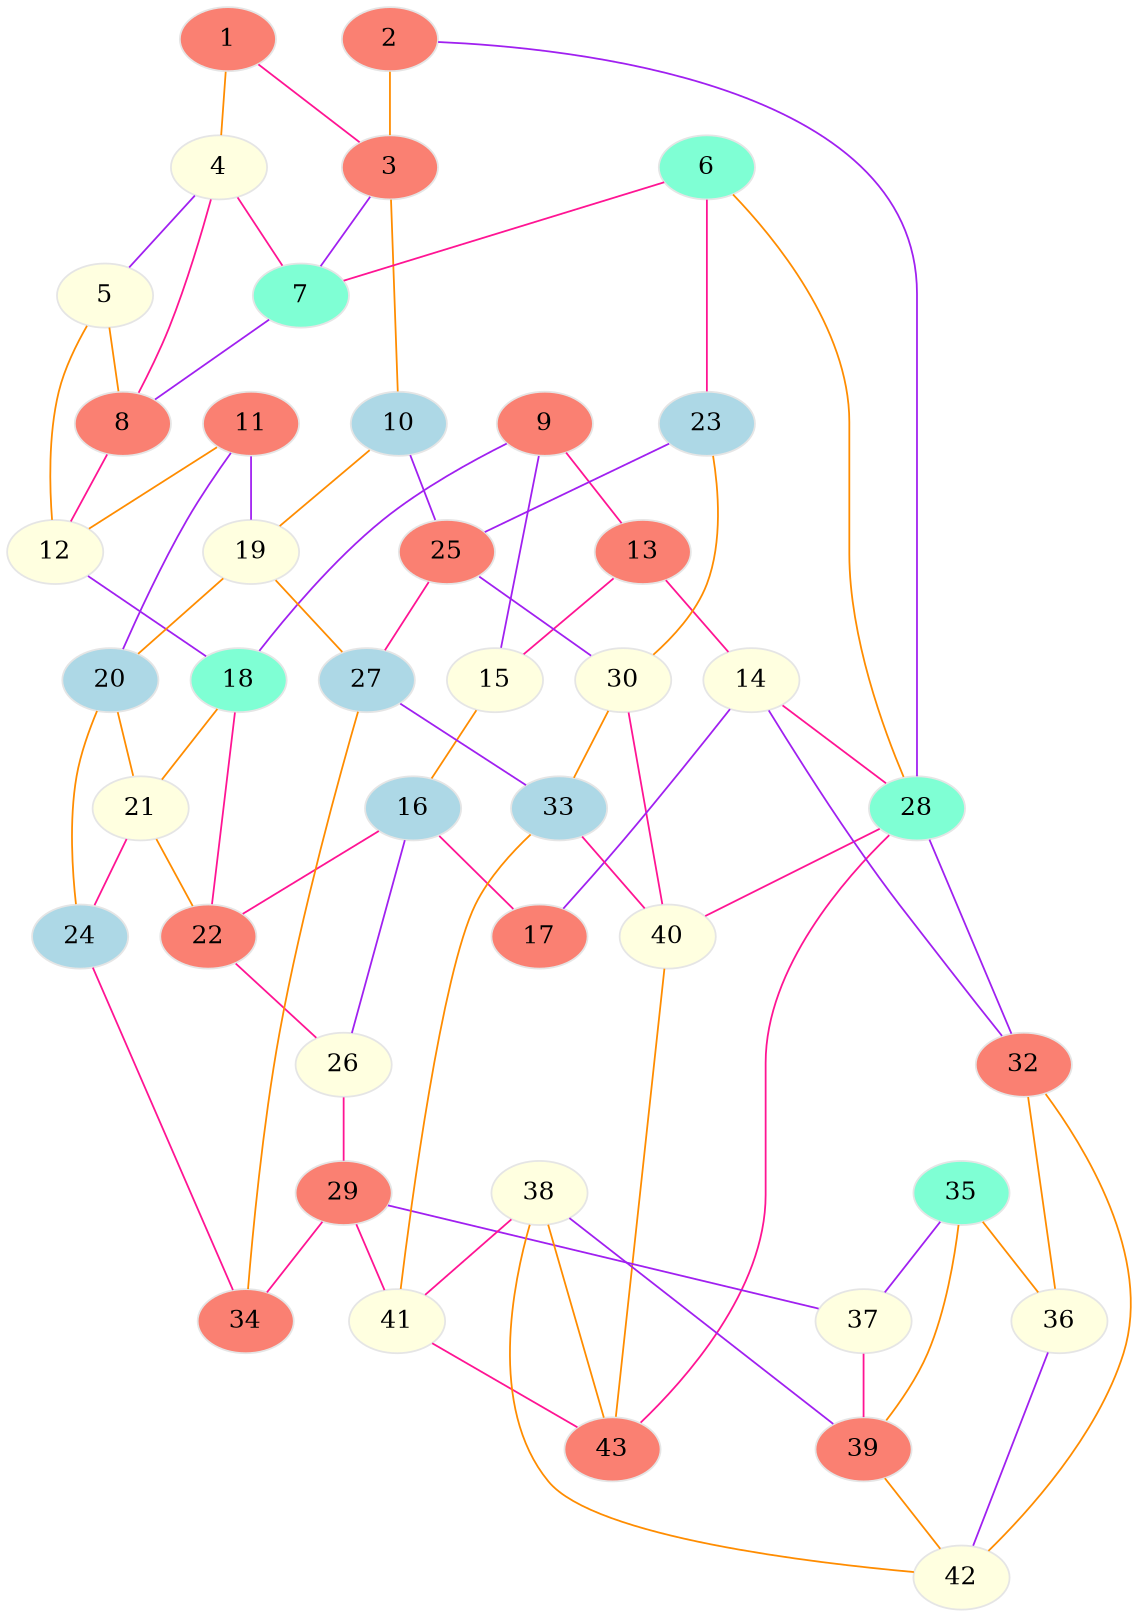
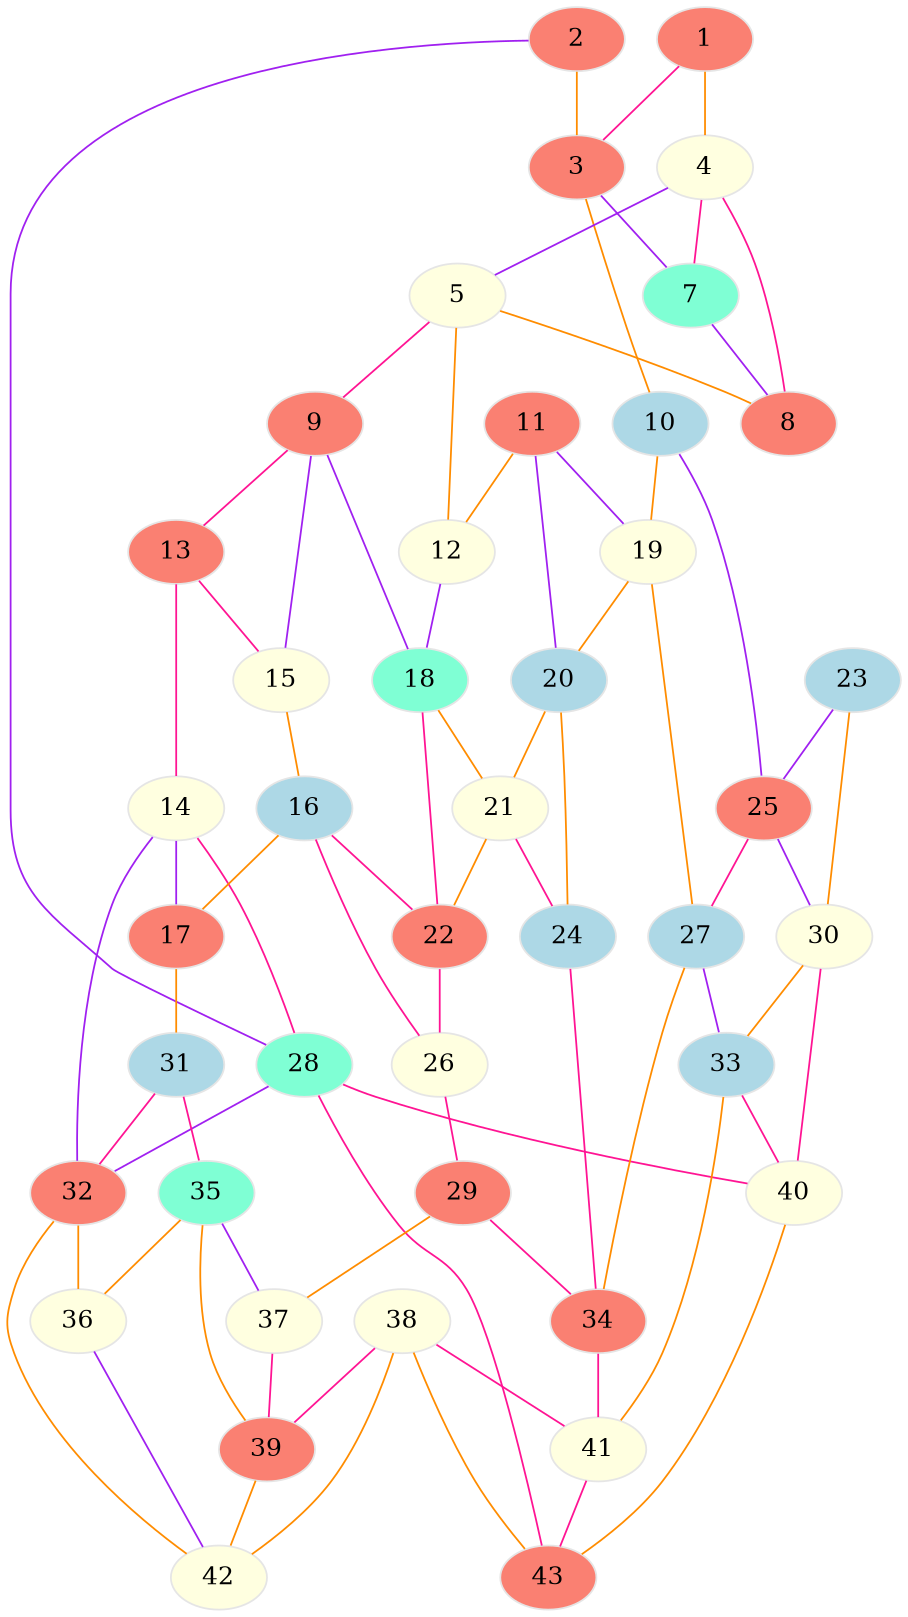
  graph {
    node [color=gray90 fillcolor=salmon style=filled]
    edge [color=deeppink weight=1.0]
    1
    3
    4 [fillcolor=lightyellow]
    7 [fillcolor=aquamarine]
    10 [fillcolor=lightblue]
    5 [fillcolor=lightyellow]
    8
    2
    28 [fillcolor=aquamarine]
    32
    40 [fillcolor=lightyellow]
    43
    9
    12 [fillcolor=lightyellow]
    13
    15 [fillcolor=lightyellow]
    18 [fillcolor=aquamarine]
-   6 [fillcolor=aquamarine]
    23 [fillcolor=lightblue]
    19 [fillcolor=lightyellow]
    25
    30 [fillcolor=lightyellow]
    14 [fillcolor=lightyellow]
    16 [fillcolor=lightblue]
    22
    21 [fillcolor=lightyellow]
    20 [fillcolor=lightblue]
    27 [fillcolor=lightblue]
    11
    24 [fillcolor=lightblue]
    17
+   31 [fillcolor=lightblue]
    36 [fillcolor=lightyellow]
    42 [fillcolor=lightyellow]
    26 [fillcolor=lightyellow]
    29
    35 [fillcolor=aquamarine]
    34
    33 [fillcolor=lightblue]
    41 [fillcolor=lightyellow]
    37 [fillcolor=lightyellow]
    39
    38 [fillcolor=lightyellow]
    1 -- 3
    1 -- 4 [color=darkorange]
    3 -- 7 [color=purple]
    3 -- 10 [color=darkorange]
    4 -- 7
    4 -- 5 [color=purple]
    4 -- 8
    7 -- 8 [color=purple]
    10 -- 19 [color=darkorange]
    10 -- 25 [color=purple]
    5 -- 8 [color=darkorange]
+   5 -- 9
    5 -- 12 [color=darkorange]
-   8 -- 12
    2 -- 3 [color=darkorange weight=2.0]
    2 -- 28 [color=purple]
    28 -- 32 [color=purple]
    28 -- 40
    28 -- 43
    32 -- 36 [color=darkorange]
    32 -- 42 [color=darkorange]
    40 -- 43 [color=darkorange]
    9 -- 13
    9 -- 15 [color=purple]
    9 -- 18 [color=purple]
    12 -- 18 [color=purple]
    13 -- 15
    13 -- 14 [weight=2.0]
    15 -- 16 [color=darkorange]
    18 -- 22
    18 -- 21 [color=darkorange]
-   6 -- 7
-   6 -- 28 [color=darkorange]
-   6 -- 23
    23 -- 25 [color=purple]
    23 -- 30 [color=darkorange]
    19 -- 20 [color=darkorange]
    19 -- 27 [color=darkorange]
    25 -- 30 [color=purple]
    25 -- 27
    30 -- 40
    30 -- 33 [color=darkorange]
    14 -- 28
    14 -- 32 [color=purple]
    14 -- 17 [color=purple]
    16 -- 22
-   16 -- 17
-   16 -- 26 [color=purple]
+   16 -- 17 [color=darkorange]
+   16 -- 26
    22 -- 26
    21 -- 22 [color=darkorange]
    21 -- 24
    20 -- 21 [color=darkorange]
    20 -- 24 [color=darkorange]
    27 -- 34 [color=darkorange]
    27 -- 33 [color=purple]
    11 -- 12 [color=darkorange]
    11 -- 19 [color=purple]
    11 -- 20 [color=purple]
    24 -- 34
+   17 -- 31 [color=darkorange]
+   31 -- 32
+   31 -- 35
    36 -- 42 [color=purple]
    26 -- 29
    29 -- 34
-   29 -- 37 [color=purple weight=2.0]
+   29 -- 37 [color=darkorange weight=2.0]
    35 -- 36 [color=darkorange]
    35 -- 37 [color=purple]
    35 -- 39 [color=darkorange]
-   29 -- 41
+   34 -- 41
    33 -- 40
    33 -- 41 [color=darkorange]
    41 -- 43
    37 -- 39 [weight=2.0]
    39 -- 42 [color=darkorange]
    38 -- 43 [color=darkorange]
    38 -- 42 [color=darkorange]
    38 -- 41
-   38 -- 39 [color=purple]
+   38 -- 39
  }
